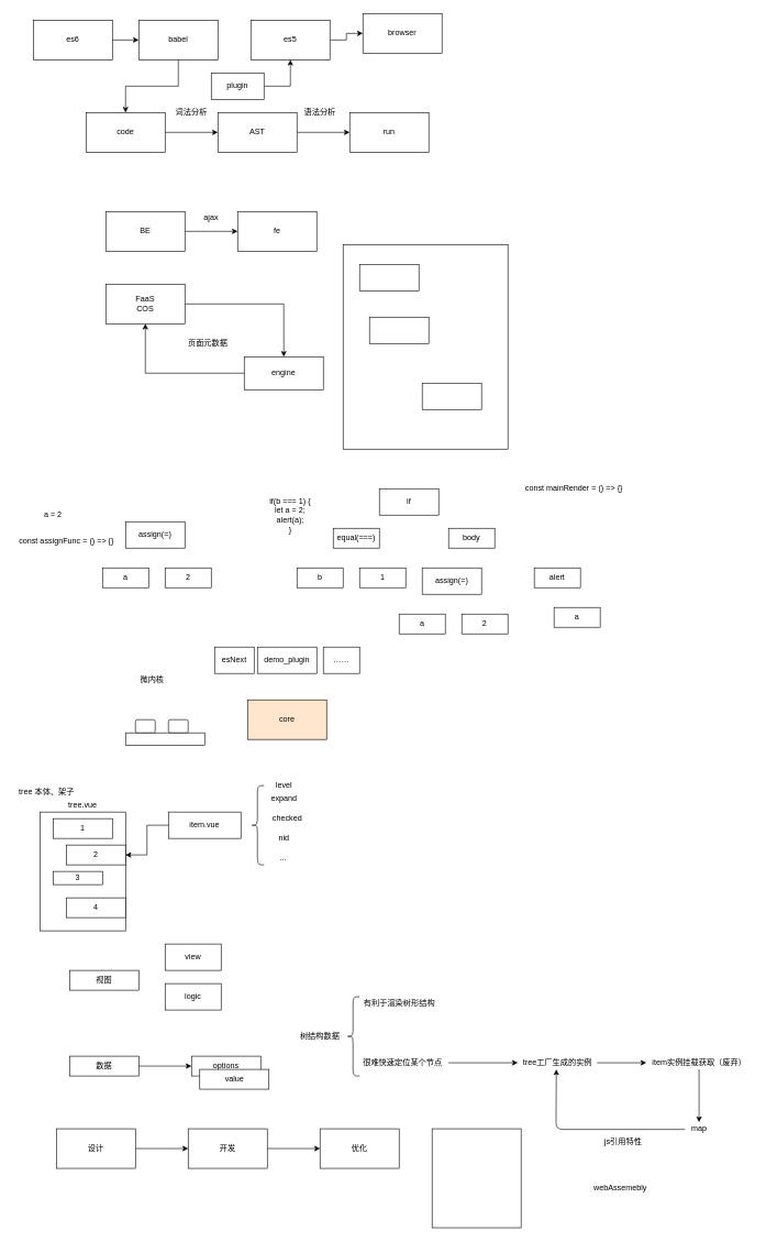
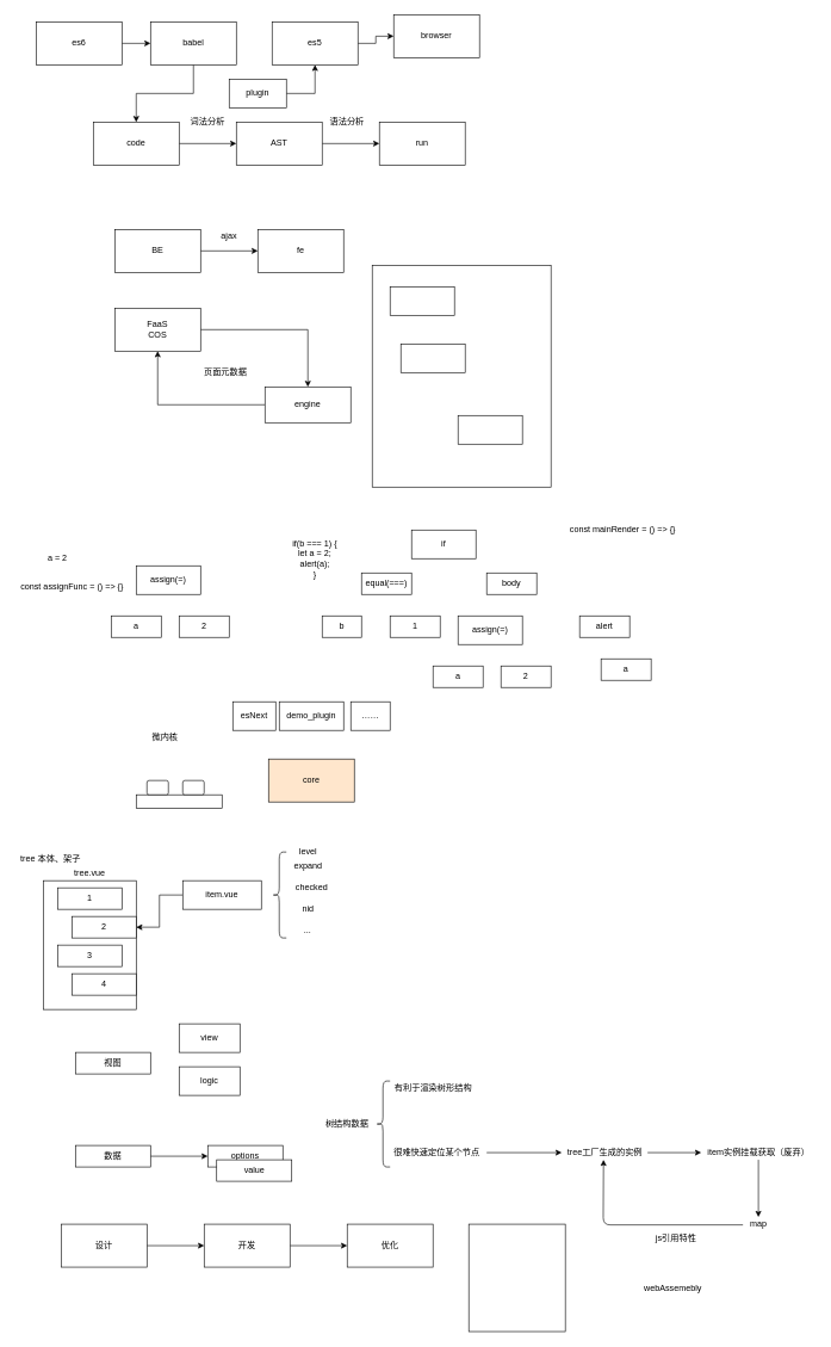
  <mxCell id="0" />
  <mxCell id="1" parent="0" />
  <mxCell id="2" value="" style="edgeStyle=orthogonalEdgeStyle;rounded=0;orthogonalLoop=1;jettySize=auto;html=1;" edge="1" parent="1" source="3" target="10"><mxGeometry relative="1" as="geometry" /></mxCell>
  <mxCell id="3" value="babel" style="rounded=0;whiteSpace=wrap;html=1;" vertex="1" parent="1"><mxGeometry x="210" y="30" width="120" height="60" as="geometry" /></mxCell>
  <mxCell id="4" value="" style="edgeStyle=orthogonalEdgeStyle;rounded=0;orthogonalLoop=1;jettySize=auto;html=1;" edge="1" parent="1" source="5" target="3"><mxGeometry relative="1" as="geometry" /></mxCell>
  <mxCell id="5" value="es6" style="rounded=0;whiteSpace=wrap;html=1;" vertex="1" parent="1"><mxGeometry x="50" y="30" width="120" height="60" as="geometry" /></mxCell>
  <mxCell id="6" value="" style="edgeStyle=orthogonalEdgeStyle;rounded=0;orthogonalLoop=1;jettySize=auto;html=1;" edge="1" parent="1" source="7" target="8"><mxGeometry relative="1" as="geometry" /></mxCell>
  <mxCell id="7" value="es5" style="rounded=0;whiteSpace=wrap;html=1;" vertex="1" parent="1"><mxGeometry x="380" y="30" width="120" height="60" as="geometry" /></mxCell>
  <mxCell id="8" value="browser" style="rounded=0;whiteSpace=wrap;html=1;" vertex="1" parent="1"><mxGeometry x="550" y="20" width="120" height="60" as="geometry" /></mxCell>
  <mxCell id="9" value="" style="edgeStyle=orthogonalEdgeStyle;rounded=0;orthogonalLoop=1;jettySize=auto;html=1;" edge="1" parent="1" source="10" target="12"><mxGeometry relative="1" as="geometry" /></mxCell>
  <mxCell id="10" value="code" style="rounded=0;whiteSpace=wrap;html=1;" vertex="1" parent="1"><mxGeometry x="130" y="170" width="120" height="60" as="geometry" /></mxCell>
  <mxCell id="11" value="" style="edgeStyle=orthogonalEdgeStyle;rounded=0;orthogonalLoop=1;jettySize=auto;html=1;" edge="1" parent="1" source="12" target="14"><mxGeometry relative="1" as="geometry" /></mxCell>
  <mxCell id="12" value="AST" style="rounded=0;whiteSpace=wrap;html=1;" vertex="1" parent="1"><mxGeometry x="330" y="170" width="120" height="60" as="geometry" /></mxCell>
  <mxCell id="13" value="词法分析" style="text;html=1;strokeColor=none;fillColor=none;align=center;verticalAlign=middle;whiteSpace=wrap;rounded=0;" vertex="1" parent="1"><mxGeometry x="255" y="160" width="70" height="20" as="geometry" /></mxCell>
  <mxCell id="14" value="run" style="whiteSpace=wrap;html=1;rounded=0;" vertex="1" parent="1"><mxGeometry x="530" y="170" width="120" height="60" as="geometry" /></mxCell>
  <mxCell id="15" value="语法分析" style="text;html=1;strokeColor=none;fillColor=none;align=center;verticalAlign=middle;whiteSpace=wrap;rounded=0;" vertex="1" parent="1"><mxGeometry x="450" y="160" width="70" height="20" as="geometry" /></mxCell>
  <mxCell id="16" value="" style="edgeStyle=orthogonalEdgeStyle;rounded=0;orthogonalLoop=1;jettySize=auto;html=1;" edge="1" parent="1" source="17" target="18"><mxGeometry relative="1" as="geometry" /></mxCell>
  <mxCell id="17" value="BE" style="rounded=0;whiteSpace=wrap;html=1;" vertex="1" parent="1"><mxGeometry x="160" y="320" width="120" height="60" as="geometry" /></mxCell>
  <mxCell id="18" value="fe" style="rounded=0;whiteSpace=wrap;html=1;" vertex="1" parent="1"><mxGeometry x="360" y="320" width="120" height="60" as="geometry" /></mxCell>
  <mxCell id="19" value="ajax" style="text;html=1;strokeColor=none;fillColor=none;align=center;verticalAlign=middle;whiteSpace=wrap;rounded=0;" vertex="1" parent="1"><mxGeometry x="300" y="320" width="40" height="20" as="geometry" /></mxCell>
  <mxCell id="20" value="" style="edgeStyle=orthogonalEdgeStyle;rounded=0;orthogonalLoop=1;jettySize=auto;html=1;entryX=0.5;entryY=1;entryDx=0;entryDy=0;" edge="1" parent="1" source="21" target="23"><mxGeometry relative="1" as="geometry"><mxPoint x="220" y="500" as="targetPoint" /></mxGeometry></mxCell>
  <mxCell id="21" value="engine" style="rounded=0;whiteSpace=wrap;html=1;" vertex="1" parent="1"><mxGeometry x="370" y="540" width="120" height="50" as="geometry" /></mxCell>
  <mxCell id="22" value="" style="edgeStyle=orthogonalEdgeStyle;rounded=0;orthogonalLoop=1;jettySize=auto;html=1;" edge="1" parent="1" source="23" target="21"><mxGeometry relative="1" as="geometry" /></mxCell>
  <mxCell id="23" value="FaaS&lt;br&gt;COS" style="rounded=0;whiteSpace=wrap;html=1;" vertex="1" parent="1"><mxGeometry x="160" y="430" width="120" height="60" as="geometry" /></mxCell>
  <mxCell id="24" value="" style="rounded=0;whiteSpace=wrap;html=1;" vertex="1" parent="1"><mxGeometry x="520" y="370" width="250" height="310" as="geometry" /></mxCell>
  <mxCell id="25" value="" style="rounded=0;whiteSpace=wrap;html=1;" vertex="1" parent="1"><mxGeometry x="545" y="400" width="90" height="40" as="geometry" /></mxCell>
  <mxCell id="26" value="" style="rounded=0;whiteSpace=wrap;html=1;" vertex="1" parent="1"><mxGeometry x="560" y="480" width="90" height="40" as="geometry" /></mxCell>
  <mxCell id="27" value="" style="rounded=0;whiteSpace=wrap;html=1;" vertex="1" parent="1"><mxGeometry x="640" y="580" width="90" height="40" as="geometry" /></mxCell>
  <mxCell id="28" value="页面元数据" style="text;html=1;strokeColor=none;fillColor=none;align=center;verticalAlign=middle;whiteSpace=wrap;rounded=0;" vertex="1" parent="1"><mxGeometry x="275" y="510" width="80" height="20" as="geometry" /></mxCell>
  <mxCell id="29" value="a = 2" style="text;html=1;strokeColor=none;fillColor=none;align=center;verticalAlign=middle;whiteSpace=wrap;rounded=0;" vertex="1" parent="1"><mxGeometry x="60" y="770" width="40" height="20" as="geometry" /></mxCell>
  <mxCell id="30" value="assign(=)" style="rounded=0;whiteSpace=wrap;html=1;" vertex="1" parent="1"><mxGeometry x="190" y="790" width="90" height="40" as="geometry" /></mxCell>
  <mxCell id="31" value="a" style="rounded=0;whiteSpace=wrap;html=1;" vertex="1" parent="1"><mxGeometry x="155" y="860" width="70" height="30" as="geometry" /></mxCell>
  <mxCell id="32" value="const assignFunc = () =&amp;gt; {}" style="text;html=1;align=center;verticalAlign=middle;resizable=0;points=[];autosize=1;strokeColor=none;" vertex="1" parent="1"><mxGeometry x="20" y="810" width="160" height="20" as="geometry" /></mxCell>
  <mxCell id="33" value="2" style="rounded=0;whiteSpace=wrap;html=1;" vertex="1" parent="1"><mxGeometry x="250" y="860" width="70" height="30" as="geometry" /></mxCell>
  <mxCell id="34" value="if(b === 1) {&lt;br&gt;let a = 2;&lt;br&gt;alert(a);&lt;br&gt;}" style="text;html=1;strokeColor=none;fillColor=none;align=center;verticalAlign=middle;whiteSpace=wrap;rounded=0;" vertex="1" parent="1"><mxGeometry x="390" y="770" width="100" height="20" as="geometry" /></mxCell>
  <mxCell id="35" value="if" style="rounded=0;whiteSpace=wrap;html=1;" vertex="1" parent="1"><mxGeometry x="575" y="740" width="90" height="40" as="geometry" /></mxCell>
  <mxCell id="36" value="equal(===)" style="rounded=0;whiteSpace=wrap;html=1;" vertex="1" parent="1"><mxGeometry x="505" y="800" width="70" height="30" as="geometry" /></mxCell>
- <mxCell id="37" value="b" style="rounded=0;whiteSpace=wrap;html=1;" vertex="1" parent="1"><mxGeometry x="450" y="860" width="70" height="30" as="geometry" /></mxCell>
+ <mxCell id="37" value="b" style="rounded=0;whiteSpace=wrap;html=1;" vertex="1" parent="1"><mxGeometry x="450" y="860" width="55" height="30" as="geometry" /></mxCell>
  <mxCell id="38" value="1" style="rounded=0;whiteSpace=wrap;html=1;" vertex="1" parent="1"><mxGeometry x="545" y="860" width="70" height="30" as="geometry" /></mxCell>
  <mxCell id="39" value="body" style="rounded=0;whiteSpace=wrap;html=1;" vertex="1" parent="1"><mxGeometry x="680" y="800" width="70" height="30" as="geometry" /></mxCell>
  <mxCell id="40" value="assign(=)" style="rounded=0;whiteSpace=wrap;html=1;" vertex="1" parent="1"><mxGeometry x="640" y="860" width="90" height="40" as="geometry" /></mxCell>
  <mxCell id="41" value="a" style="rounded=0;whiteSpace=wrap;html=1;" vertex="1" parent="1"><mxGeometry x="605" y="930" width="70" height="30" as="geometry" /></mxCell>
  <mxCell id="42" value="2" style="rounded=0;whiteSpace=wrap;html=1;" vertex="1" parent="1"><mxGeometry x="700" y="930" width="70" height="30" as="geometry" /></mxCell>
  <mxCell id="43" value="alert" style="rounded=0;whiteSpace=wrap;html=1;" vertex="1" parent="1"><mxGeometry x="810" y="860" width="70" height="30" as="geometry" /></mxCell>
  <mxCell id="44" value="a" style="rounded=0;whiteSpace=wrap;html=1;" vertex="1" parent="1"><mxGeometry x="840" y="920" width="70" height="30" as="geometry" /></mxCell>
  <mxCell id="45" value="const mainRender = () =&amp;gt; {}" style="text;html=1;align=center;verticalAlign=middle;resizable=0;points=[];autosize=1;strokeColor=none;" vertex="1" parent="1"><mxGeometry x="790" y="730" width="160" height="20" as="geometry" /></mxCell>
  <mxCell id="46" value="" style="edgeStyle=orthogonalEdgeStyle;rounded=0;orthogonalLoop=1;jettySize=auto;html=1;entryX=0.5;entryY=1;entryDx=0;entryDy=0;exitX=1;exitY=0.5;exitDx=0;exitDy=0;" edge="1" parent="1" source="47" target="7"><mxGeometry relative="1" as="geometry" /></mxCell>
  <mxCell id="47" value="plugin" style="rounded=0;whiteSpace=wrap;html=1;" vertex="1" parent="1"><mxGeometry x="320" y="110" width="80" height="40" as="geometry" /></mxCell>
  <mxCell id="48" value="微内核" style="text;html=1;align=center;verticalAlign=middle;resizable=0;points=[];autosize=1;strokeColor=none;" vertex="1" parent="1"><mxGeometry x="205" y="1020" width="50" height="20" as="geometry" /></mxCell>
  <mxCell id="49" value="core" style="rounded=0;whiteSpace=wrap;html=1;fillColor=#ffe6cc;" vertex="1" parent="1"><mxGeometry x="375" y="1060" width="120" height="60" as="geometry" /></mxCell>
  <mxCell id="50" value="esNext" style="rounded=0;whiteSpace=wrap;html=1;" vertex="1" parent="1"><mxGeometry x="325" y="980" width="60" height="40" as="geometry" /></mxCell>
  <mxCell id="51" value="demo_plugin" style="rounded=0;whiteSpace=wrap;html=1;" vertex="1" parent="1"><mxGeometry x="390" y="980" width="90" height="40" as="geometry" /></mxCell>
  <mxCell id="52" value="……" style="rounded=0;whiteSpace=wrap;html=1;" vertex="1" parent="1"><mxGeometry x="490" y="980" width="55" height="40" as="geometry" /></mxCell>
  <mxCell id="53" value="" style="rounded=0;whiteSpace=wrap;html=1;" vertex="1" parent="1"><mxGeometry x="190" y="1110" width="120" height="19" as="geometry" /></mxCell>
  <mxCell id="54" value="" style="rounded=1;whiteSpace=wrap;html=1;" vertex="1" parent="1"><mxGeometry x="205" y="1090" width="30" height="20" as="geometry" /></mxCell>
  <mxCell id="55" value="" style="rounded=1;whiteSpace=wrap;html=1;" vertex="1" parent="1"><mxGeometry x="255" y="1090" width="30" height="20" as="geometry" /></mxCell>
  <mxCell id="56" value="tree 本体、架子" style="text;html=1;align=center;verticalAlign=middle;resizable=0;points=[];autosize=1;strokeColor=none;" vertex="1" parent="1"><mxGeometry x="20" y="1190" width="100" height="20" as="geometry" /></mxCell>
  <mxCell id="57" value="" style="rounded=0;whiteSpace=wrap;html=1;" vertex="1" parent="1"><mxGeometry x="60" y="1230" width="130" height="180" as="geometry" /></mxCell>
  <mxCell id="58" value="tree.vue" style="text;html=1;strokeColor=none;fillColor=none;align=center;verticalAlign=middle;whiteSpace=wrap;rounded=0;" vertex="1" parent="1"><mxGeometry x="105" y="1210" width="40" height="20" as="geometry" /></mxCell>
  <mxCell id="59" value="1" style="rounded=0;whiteSpace=wrap;html=1;" vertex="1" parent="1"><mxGeometry x="80" y="1240" width="90" height="30" as="geometry" /></mxCell>
  <mxCell id="60" value="2" style="rounded=0;whiteSpace=wrap;html=1;" vertex="1" parent="1"><mxGeometry x="100" y="1280" width="90" height="30" as="geometry" /></mxCell>
- <mxCell id="61" value="3" style="rounded=0;whiteSpace=wrap;html=1;" vertex="1" parent="1"><mxGeometry x="80" y="1320" width="75" height="20" as="geometry" /></mxCell>
+ <mxCell id="61" value="3" style="rounded=0;whiteSpace=wrap;html=1;" vertex="1" parent="1"><mxGeometry x="80" y="1320" width="90" height="30" as="geometry" /></mxCell>
  <mxCell id="62" value="4" style="rounded=0;whiteSpace=wrap;html=1;" vertex="1" parent="1"><mxGeometry x="100" y="1360" width="90" height="30" as="geometry" /></mxCell>
  <mxCell id="63" value="" style="edgeStyle=orthogonalEdgeStyle;rounded=0;orthogonalLoop=1;jettySize=auto;html=1;entryX=1;entryY=0.5;entryDx=0;entryDy=0;" edge="1" parent="1" source="64" target="60"><mxGeometry relative="1" as="geometry" /></mxCell>
  <mxCell id="64" value="item.vue" style="rounded=0;whiteSpace=wrap;html=1;" vertex="1" parent="1"><mxGeometry x="255" y="1230" width="110" height="40" as="geometry" /></mxCell>
  <mxCell id="65" value="" style="shape=curlyBracket;whiteSpace=wrap;html=1;rounded=1;" vertex="1" parent="1"><mxGeometry x="380" y="1190" width="20" height="120" as="geometry" /></mxCell>
  <mxCell id="66" value="level" style="text;html=1;align=center;verticalAlign=middle;resizable=0;points=[];autosize=1;strokeColor=none;" vertex="1" parent="1"><mxGeometry x="410" y="1180" width="40" height="20" as="geometry" /></mxCell>
  <mxCell id="67" value="expand" style="text;html=1;align=center;verticalAlign=middle;resizable=0;points=[];autosize=1;strokeColor=none;" vertex="1" parent="1"><mxGeometry x="405" y="1200" width="50" height="20" as="geometry" /></mxCell>
  <mxCell id="68" value="checked" style="text;html=1;align=center;verticalAlign=middle;resizable=0;points=[];autosize=1;strokeColor=none;" vertex="1" parent="1"><mxGeometry x="405" y="1230" width="60" height="20" as="geometry" /></mxCell>
  <mxCell id="69" value="nid" style="text;html=1;align=center;verticalAlign=middle;resizable=0;points=[];autosize=1;strokeColor=none;" vertex="1" parent="1"><mxGeometry x="415" y="1260" width="30" height="20" as="geometry" /></mxCell>
  <mxCell id="70" value="..." style="text;html=1;align=center;verticalAlign=middle;resizable=0;points=[];autosize=1;strokeColor=none;" vertex="1" parent="1"><mxGeometry x="414" y="1290" width="30" height="20" as="geometry" /></mxCell>
  <mxCell id="71" value="view" style="rounded=0;whiteSpace=wrap;html=1;" vertex="1" parent="1"><mxGeometry x="250" y="1430" width="85" height="40" as="geometry" /></mxCell>
  <mxCell id="72" value="logic" style="rounded=0;whiteSpace=wrap;html=1;" vertex="1" parent="1"><mxGeometry x="250" y="1490" width="85" height="40" as="geometry" /></mxCell>
  <mxCell id="73" value="视图" style="rounded=0;whiteSpace=wrap;html=1;" vertex="1" parent="1"><mxGeometry x="105" y="1470" width="105" height="30" as="geometry" /></mxCell>
  <mxCell id="74" value="" style="edgeStyle=orthogonalEdgeStyle;rounded=0;orthogonalLoop=1;jettySize=auto;html=1;" edge="1" parent="1" source="75" target="76"><mxGeometry relative="1" as="geometry" /></mxCell>
  <mxCell id="75" value="数据" style="rounded=0;whiteSpace=wrap;html=1;" vertex="1" parent="1"><mxGeometry x="105" y="1600" width="105" height="30" as="geometry" /></mxCell>
  <mxCell id="76" value="options" style="rounded=0;whiteSpace=wrap;html=1;" vertex="1" parent="1"><mxGeometry x="290" y="1600" width="105" height="30" as="geometry" /></mxCell>
  <mxCell id="77" value="value" style="rounded=0;whiteSpace=wrap;html=1;" vertex="1" parent="1"><mxGeometry x="302.5" y="1620" width="105" height="30" as="geometry" /></mxCell>
  <mxCell id="78" value="树结构数据" style="text;html=1;strokeColor=none;fillColor=none;align=center;verticalAlign=middle;whiteSpace=wrap;rounded=0;" vertex="1" parent="1"><mxGeometry x="440" y="1560" width="90" height="20" as="geometry" /></mxCell>
  <mxCell id="79" value="" style="shape=curlyBracket;whiteSpace=wrap;html=1;rounded=1;" vertex="1" parent="1"><mxGeometry x="525" y="1510" width="20" height="120" as="geometry" /></mxCell>
  <mxCell id="80" value="有利于渲染树形结构" style="text;html=1;align=center;verticalAlign=middle;resizable=0;points=[];autosize=1;strokeColor=none;" vertex="1" parent="1"><mxGeometry x="545" y="1510" width="120" height="20" as="geometry" /></mxCell>
  <mxCell id="81" value="" style="edgeStyle=orthogonalEdgeStyle;rounded=0;orthogonalLoop=1;jettySize=auto;html=1;" edge="1" parent="1" source="82" target="84"><mxGeometry relative="1" as="geometry" /></mxCell>
  <mxCell id="82" value="很难快速定位某个节点" style="text;html=1;align=center;verticalAlign=middle;resizable=0;points=[];autosize=1;strokeColor=none;" vertex="1" parent="1"><mxGeometry x="540" y="1600" width="140" height="20" as="geometry" /></mxCell>
  <mxCell id="83" value="" style="edgeStyle=orthogonalEdgeStyle;rounded=0;orthogonalLoop=1;jettySize=auto;html=1;" edge="1" parent="1" source="84" target="91"><mxGeometry relative="1" as="geometry" /></mxCell>
  <mxCell id="84" value="tree工厂生成的实例" style="text;html=1;align=center;verticalAlign=middle;resizable=0;points=[];autosize=1;strokeColor=none;" vertex="1" parent="1"><mxGeometry x="785" y="1600" width="120" height="20" as="geometry" /></mxCell>
  <mxCell id="85" value="" style="edgeStyle=orthogonalEdgeStyle;rounded=0;orthogonalLoop=1;jettySize=auto;html=1;" edge="1" parent="1" source="86" target="88"><mxGeometry relative="1" as="geometry" /></mxCell>
  <mxCell id="86" value="设计" style="rounded=0;whiteSpace=wrap;html=1;" vertex="1" parent="1"><mxGeometry x="85" y="1710" width="120" height="60" as="geometry" /></mxCell>
  <mxCell id="87" value="" style="edgeStyle=orthogonalEdgeStyle;rounded=0;orthogonalLoop=1;jettySize=auto;html=1;" edge="1" parent="1" source="88" target="89"><mxGeometry relative="1" as="geometry" /></mxCell>
  <mxCell id="88" value="开发" style="rounded=0;whiteSpace=wrap;html=1;" vertex="1" parent="1"><mxGeometry x="285" y="1710" width="120" height="60" as="geometry" /></mxCell>
  <mxCell id="89" value="优化" style="rounded=0;whiteSpace=wrap;html=1;" vertex="1" parent="1"><mxGeometry x="485" y="1710" width="120" height="60" as="geometry" /></mxCell>
  <mxCell id="90" value="" style="edgeStyle=orthogonalEdgeStyle;rounded=0;orthogonalLoop=1;jettySize=auto;html=1;" edge="1" parent="1" source="91" target="92"><mxGeometry relative="1" as="geometry" /></mxCell>
  <mxCell id="91" value="item实例挂载获取（废弃）" style="text;html=1;align=center;verticalAlign=middle;resizable=0;points=[];autosize=1;strokeColor=none;" vertex="1" parent="1"><mxGeometry x="980" y="1600" width="160" height="20" as="geometry" /></mxCell>
  <mxCell id="92" value="map" style="text;html=1;align=center;verticalAlign=middle;resizable=0;points=[];autosize=1;strokeColor=none;" vertex="1" parent="1"><mxGeometry x="1040" y="1700" width="40" height="20" as="geometry" /></mxCell>
  <mxCell id="93" value="" style="endArrow=classic;html=1;exitX=-0.039;exitY=0.55;exitDx=0;exitDy=0;exitPerimeter=0;entryX=0.487;entryY=1;entryDx=0;entryDy=0;entryPerimeter=0;" edge="1" parent="1" source="92" target="84"><mxGeometry width="50" height="50" relative="1" as="geometry"><mxPoint x="990" y="1640" as="sourcePoint" /><mxPoint x="1040" y="1590" as="targetPoint" /><Array as="points"><mxPoint x="843" y="1711" /></Array></mxGeometry></mxCell>
  <mxCell id="94" value="js引用特性" style="text;html=1;strokeColor=none;fillColor=none;align=center;verticalAlign=middle;whiteSpace=wrap;rounded=0;" vertex="1" parent="1"><mxGeometry x="910" y="1720" width="70" height="20" as="geometry" /></mxCell>
  <mxCell id="95" value="" style="rounded=0;whiteSpace=wrap;html=1;" vertex="1" parent="1"><mxGeometry x="655" y="1710" width="135" height="150" as="geometry" /></mxCell>
  <mxCell id="96" value="webAssemebly" style="text;html=1;align=center;verticalAlign=middle;resizable=0;points=[];autosize=1;strokeColor=none;" vertex="1" parent="1"><mxGeometry x="890" y="1790" width="100" height="20" as="geometry" /></mxCell>
